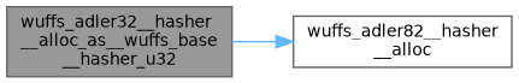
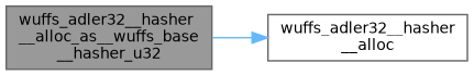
  digraph {
    rankdir=LR
    node [fontname=Helvetica fontsize=10 shape=box style=filled]
    n1 [color=gray40 fillcolor=grey60 fontcolor=black height=0.2 label="wuffs_adler32__hasher\l__alloc_as__wuffs_base\l__hasher_u32" width=0.4]
-   n2 [color=grey40 fillcolor=white height=0.2 label="wuffs_adler82__hasher\l__alloc" width=0.4]
+   n2 [color=grey40 fillcolor=white height=0.2 label="wuffs_adler32__hasher\l__alloc" width=0.4]
    n1 -> n2 [color=steelblue1 fontname=Helvetica fontsize=10 labelfontname=Helvetica labelfontsize=10 style=solid]
  }
